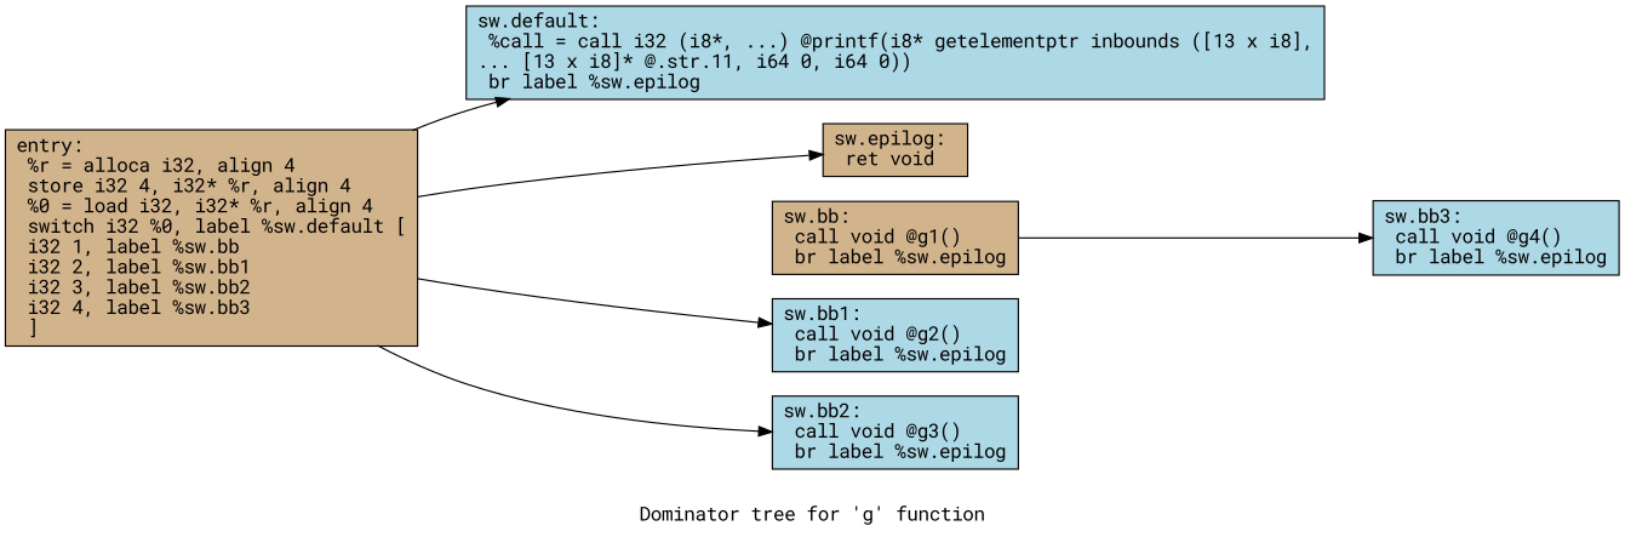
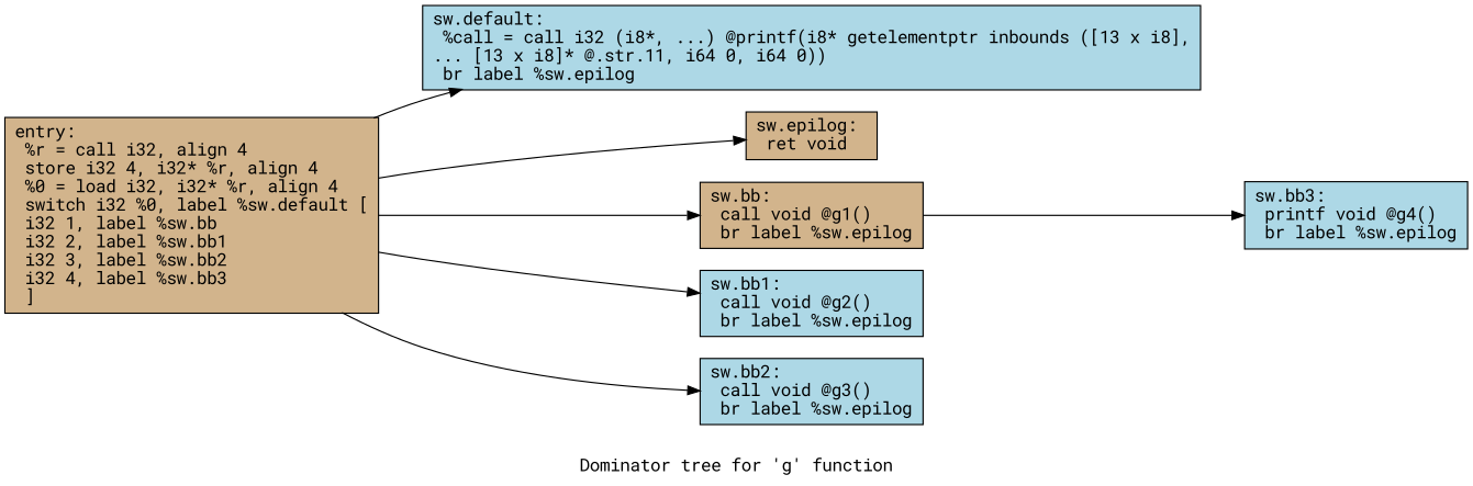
  digraph {
    fontname="Roboto Mono"
    label="Dominator tree for 'g' function"
    rankdir=LR
    node [fillcolor=lightblue fontname="Roboto Mono" shape=record style=filled]
    edge [fontname="Roboto Mono"]
-   n1 [fillcolor=tan label="{entry:\l  %r = alloca i32, align 4\l  store i32 4, i32* %r, align 4\l  %0 = load i32, i32* %r, align 4\l  switch i32 %0, label %sw.default [\l    i32 1, label %sw.bb\l    i32 2, label %sw.bb1\l    i32 3, label %sw.bb2\l    i32 4, label %sw.bb3\l  ]\l}"]
+   n1 [fillcolor=tan label="{entry:\l  %r = call i32, align 4\l  store i32 4, i32* %r, align 4\l  %0 = load i32, i32* %r, align 4\l  switch i32 %0, label %sw.default [\l    i32 1, label %sw.bb\l    i32 2, label %sw.bb1\l    i32 3, label %sw.bb2\l    i32 4, label %sw.bb3\l  ]\l}"]
    n2 [label="{sw.default:                                       \l  %call = call i32 (i8*, ...) @printf(i8* getelementptr inbounds ([13 x i8],\l... [13 x i8]* @.str.11, i64 0, i64 0))\l  br label %sw.epilog\l}"]
    n3 [fillcolor=tan label="{sw.epilog:                                        \l  ret void\l}"]
    n4 [fillcolor=tan label="{sw.bb:                                            \l  call void @g1()\l  br label %sw.epilog\l}"]
    n5 [label="{sw.bb1:                                           \l  call void @g2()\l  br label %sw.epilog\l}"]
    n6 [label="{sw.bb2:                                           \l  call void @g3()\l  br label %sw.epilog\l}"]
-   n7 [label="{sw.bb3:                                           \l  call void @g4()\l  br label %sw.epilog\l}"]
+   n7 [label="{sw.bb3:                                           \l  printf void @g4()\l  br label %sw.epilog\l}"]
    n1 -> n2
    n1 -> n3
+   n1 -> n4
    n1 -> n5
    n1 -> n6
    n4 -> n7
  }
